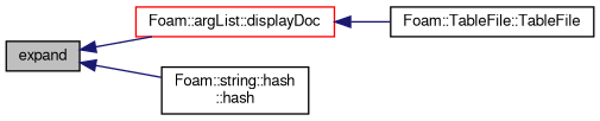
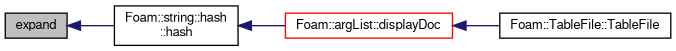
  digraph {
    rankdir=LR
    node [color=black fontname=FreeSans fontsize=10 shape=record]
    edge [color=midnightblue dir=back fontname=FreeSans fontsize=10 labelfontname=FreeSans labelfontsize=10 style=solid]
    n1 [fillcolor=grey75 fontcolor=black height=0.2 label=expand style=filled width=0.4]
    n2 [color=red height=0.2 label="Foam::argList::displayDoc" width=0.4]
    n3 [height=0.2 label="Foam::string::hash\l::hash" width=0.4]
    n4 [height=0.2 label="Foam::TableFile::TableFile" width=0.4]
-   n1 -> n2
+   n3 -> n2
    n1 -> n3
    n2 -> n4
  }
